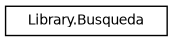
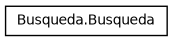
  digraph {
    rankdir=LR
-   n1 [color=black fillcolor=white fontname=Helvetica fontsize=10 height=0.2 label="Library.Busqueda" shape=record style=filled width=0.4]
+   n1 [color=black fillcolor=white fontname=Helvetica fontsize=10 height=0.2 label="Busqueda.Busqueda" shape=record style=filled width=0.4]
  }
